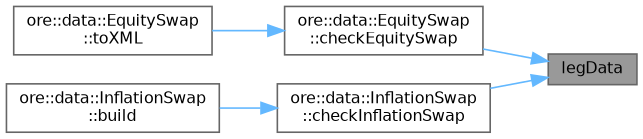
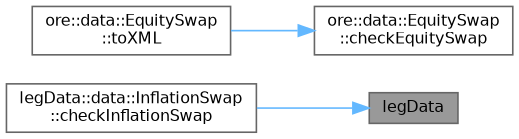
  digraph {
    fontname="DejaVu Sans"
    rankdir=RL
    node [color=grey40 fillcolor=white fontname="DejaVu Sans" fontsize=10 shape=box style=filled]
    edge [color=steelblue1 dir=back fontname="DejaVu Sans" fontsize=10 labelfontname=Helvetica labelfontsize=10 style=solid]
    n1 [color=gray40 fillcolor=grey60 fontcolor=black height=0.2 label=legData width=0.4]
    n2 [height=0.2 label="ore::data::EquitySwap\l::checkEquitySwap" width=0.4]
-   n3 [height=0.2 label="ore::data::InflationSwap\l::checkInflationSwap" width=0.4]
+   n3 [height=0.2 label="legData::data::InflationSwap\l::checkInflationSwap" width=0.4]
    n4 [height=0.2 label="ore::data::EquitySwap\l::toXML" width=0.4]
-   n5 [height=0.2 label="ore::data::InflationSwap\l::build" width=0.4]
-   n1 -> n2
    n1 -> n3
    n2 -> n4
-   n3 -> n5
  }
